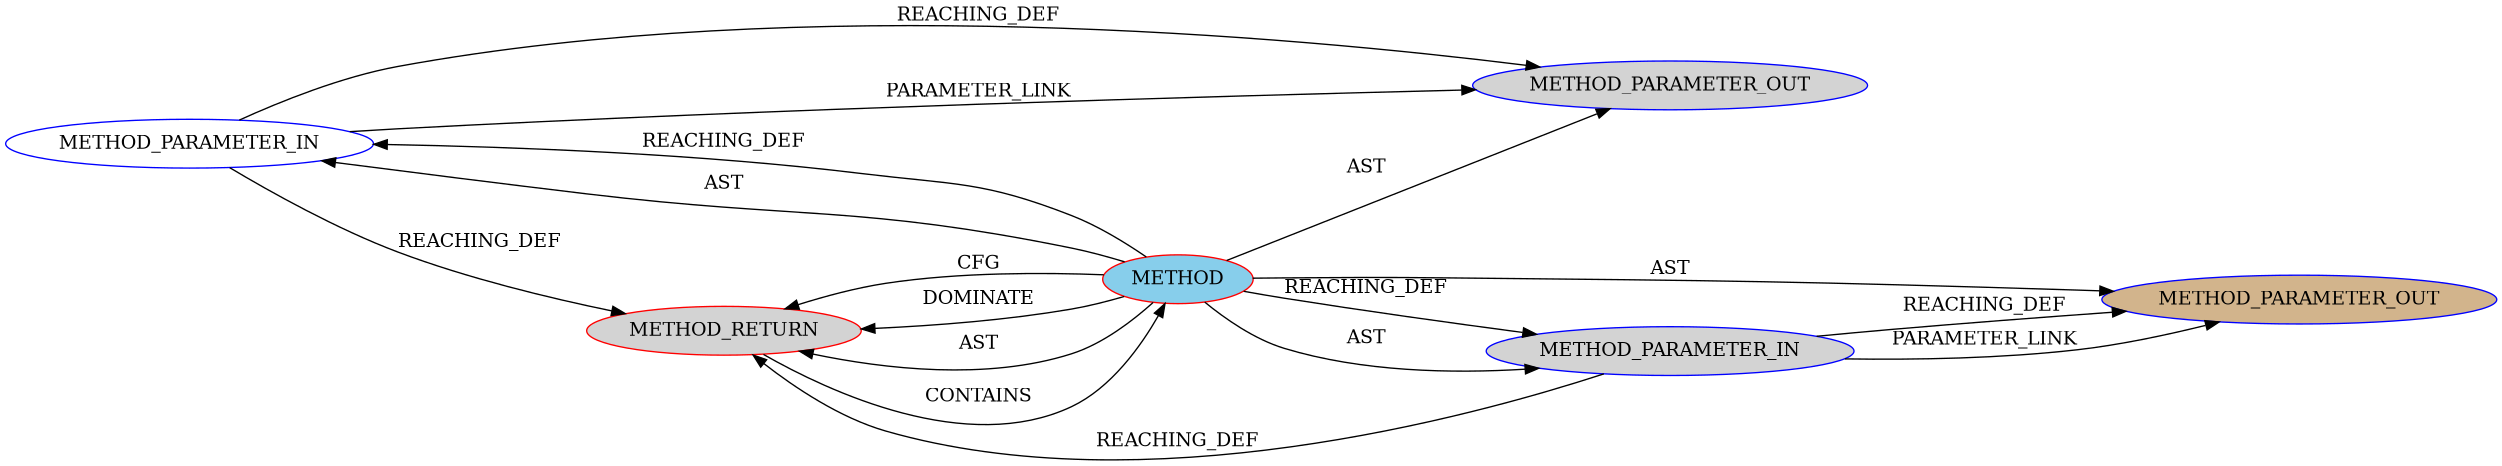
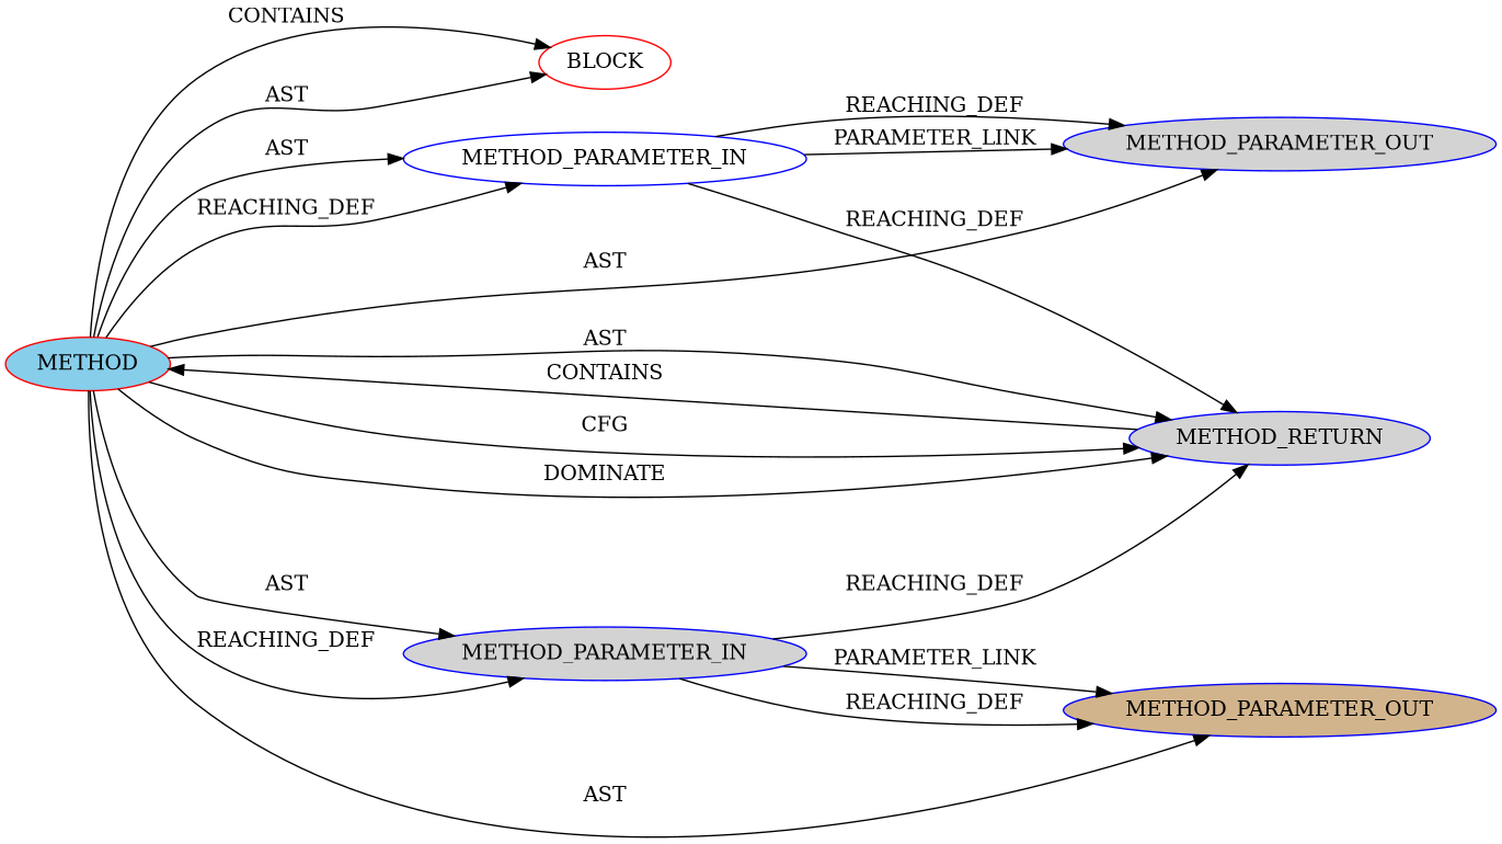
  digraph {
    rankdir=LR
    node [CODE="<empty>" ORDER=1 TYPE_FULL_NAME=ANY color=blue fillcolor=lightgrey style=filled EVALUATION_STRATEGY=BY_VALUE IS_VARIADIC=false]
+   n1 [ARGUMENT_INDEX=1 color=red fillcolor=white label=BLOCK EVALUATION_STRATEGY="" IS_VARIADIC=""]
    n2 [CODE=p1 INDEX=1 NAME=p1 fillcolor=white label=METHOD_PARAMETER_IN]
-   n3 [CODE=RET ORDER=2 color=red label=METHOD_RETURN IS_VARIADIC=""]
+   n3 [CODE=RET ORDER=2 label=METHOD_RETURN IS_VARIADIC=""]
    n4 [CODE=p1 INDEX=1 NAME=p1 label=METHOD_PARAMETER_OUT]
    n5 [AST_PARENT_FULL_NAME="<global>" AST_PARENT_TYPE=NAMESPACE_BLOCK FILENAME="<empty>" FULL_NAME="<operator>.logicalAnd" IS_EXTERNAL=true NAME="<operator>.logicalAnd" ORDER=0 color=red fillcolor=skyblue label=METHOD TYPE_FULL_NAME="" EVALUATION_STRATEGY="" IS_VARIADIC=""]
    n6 [CODE=p2 INDEX=2 NAME=p2 ORDER=2 label=METHOD_PARAMETER_IN]
    n7 [CODE=p2 INDEX=2 NAME=p2 ORDER=2 fillcolor=tan label=METHOD_PARAMETER_OUT]
    n2 -> n3 [VARIABLE=p1 label=REACHING_DEF]
    n2 -> n4 [VARIABLE=p1 label=REACHING_DEF]
    n2 -> n4 [label=PARAMETER_LINK]
    n3 -> n5 [label=CONTAINS]
+   n5 -> n1 [label=CONTAINS]
+   n5 -> n1 [label=AST]
    n5 -> n2 [label=AST]
    n5 -> n2 [label=REACHING_DEF]
    n5 -> n3 [label=CFG]
    n5 -> n3 [label=DOMINATE]
    n5 -> n3 [label=AST]
    n5 -> n4 [label=AST]
    n5 -> n6 [label=REACHING_DEF]
    n5 -> n6 [label=AST]
    n5 -> n7 [label=AST]
    n6 -> n3 [VARIABLE=p2 label=REACHING_DEF]
    n6 -> n7 [label=PARAMETER_LINK]
    n6 -> n7 [VARIABLE=p2 label=REACHING_DEF]
  }
